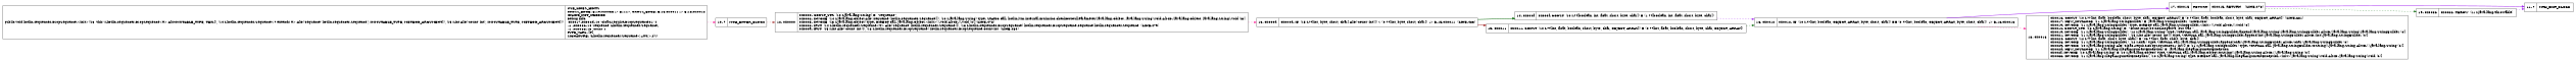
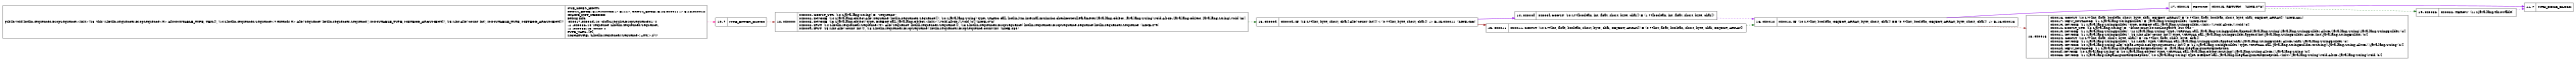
  digraph {
    rankdir=LR
    node [shape=record]
    edge [color=purple style=dashed]
    n1 [label="{10\:\ ?|MTH_ENTER_BLOCK\l}"]
    n2 [label="{12\:\ 0x0000|0x0000: CONST_STR  (r0 I:java.lang.String) =  \"sequence\" \l0x0002: INVOKE  (r4 I:java.lang.Object A[D('sequence' kotlin.sequences.Sequence)]), (r0 I:java.lang.String) type: STATIC call: kotlin.jvm.internal.Intrinsics.checkNotNullParameter(java.lang.Object, java.lang.String):void A[MD:(java.lang.Object, java.lang.String):void (m)]\l0x0005: INVOKE  (r3 I:java.lang.Object) type: DIRECT call: java.lang.Object.\<init\>():void A[MD:():void (c)] (LINE:478)\l0x0008: IPUT  (r4 I:kotlin.sequences.Sequence\<T\> A[D('sequence' kotlin.sequences.Sequence)]), (r3 I:kotlin.sequences.DropSequence) kotlin.sequences.DropSequence.sequence kotlin.sequences.Sequence  (LINE:479)\l0x000a: IPUT  (r5 I:int A[D('count' int)]), (r3 I:kotlin.sequences.DropSequence) kotlin.sequences.DropSequence.count int  (LINE:480)\l}"]
    n3 [label="{13\:\ 0x000d|0x000d: IF  (r5 I:??[int, byte, short, char] A[D('count' int)]) \< (0 ??[int, byte, short, char])  \-\> B:15:0x0011  (LINE:483)\l}"]
    n4 [label="{14\:\ 0x000f|0x000f: CONST  (r0 I:??[boolean, int, float, short, byte, char]) = (1 ??[boolean, int, float, short, byte, char]) \l}"]
    n5 [label="{15\:\ 0x0011|0x0011: CONST  (r0 I:??[int, float, boolean, short, byte, char, OBJECT, ARRAY]) = (0 ??[int, float, boolean, short, byte, char, OBJECT, ARRAY]) \l}"]
    n6 [label="{16\:\ 0x0012|0x0012: IF  (r0 I:??[int, boolean, OBJECT, ARRAY, byte, short, char]) == (0 ??[int, boolean, OBJECT, ARRAY, byte, short, char])  \-\> B:18:0x0016 \l}"]
    n7 [label="{17\:\ 0x0015|RETURN\l|0x0015: RETURN    (LINE:478)\l}"]
    n8 [label="{18\:\ 0x0016|0x0016: CONST  (r0 I:??[int, float, boolean, short, byte, char, OBJECT, ARRAY]) = (0 ??[int, float, boolean, short, byte, char, OBJECT, ARRAY])  (LINE:681)\l0x0017: NEW_INSTANCE  (r1 I:java.lang.StringBuilder) =  java.lang.StringBuilder  (LINE:483)\l0x0019: INVOKE  (r1 I:java.lang.StringBuilder) type: DIRECT call: java.lang.StringBuilder.\<init\>():void A[MD:():void (c)]\l0x001c: CONST_STR  (r2 I:java.lang.String) =  \"count must be non\-negative, but was \" \l0x001e: INVOKE  (r1 I:java.lang.StringBuilder), (r2 I:java.lang.String) type: VIRTUAL call: java.lang.StringBuilder.append(java.lang.String):java.lang.StringBuilder A[MD:(java.lang.String):java.lang.StringBuilder (c)]\l0x0021: INVOKE  (r1 I:java.lang.StringBuilder), (r5 I:int A[D('count' int)]) type: VIRTUAL call: java.lang.StringBuilder.append(int):java.lang.StringBuilder A[MD:(int):java.lang.StringBuilder (c)]\l0x0024: CONST  (r2 I:??[int, float, short, byte, char]) = (46 ??[int, float, short, byte, char]) \l0x0026: INVOKE  (r1 I:java.lang.StringBuilder), (r2 I:char) type: VIRTUAL call: java.lang.StringBuilder.append(char):java.lang.StringBuilder A[MD:(char):java.lang.StringBuilder (c)]\l0x0029: INVOKE  (r0 I:java.lang.String A[D('$i$a$\-require\-DropSequence$1' int)]) = (r1 I:java.lang.StringBuilder) type: VIRTUAL call: java.lang.StringBuilder.toString():java.lang.String A[MD:():java.lang.String (c)]\l0x002d: NEW_INSTANCE  (r1 I:java.lang.IllegalArgumentException) =  java.lang.IllegalArgumentException \l0x002f: INVOKE  (r0 I:java.lang.String) = (r0 I:java.lang.Object) type: VIRTUAL call: java.lang.Object.toString():java.lang.String A[MD:():java.lang.String (c)]\l0x0033: INVOKE  (r1 I:java.lang.IllegalArgumentException), (r0 I:java.lang.String) type: DIRECT call: java.lang.IllegalArgumentException.\<init\>(java.lang.String):void A[MD:(java.lang.String):void (c)]\l}"]
-   n9 [label="{11\:\ ?|MTH_EXIT_BLOCK\l}"]
+   n9 [label="{11\:\ ?|MTH_EDGE_BLOCK\l}"]
    n10 [label="{19\:\ 0x0036|0x0036: THROW  (r1 I:java.lang.Throwable) \l}"]
    n11 [label="{public void kotlin.sequences.DropSequence.\<init\>((r3 'this' I:kotlin.sequences.DropSequence\<T\> A[IMMUTABLE_TYPE, THIS]), (r4 I:kotlin.sequences.Sequence\<? extends T\> A[D('sequence' kotlin.sequences.Sequence), IMMUTABLE_TYPE, METHOD_ARGUMENT]), (r5 I:int A[D('count' int), IMMUTABLE_TYPE, METHOD_ARGUMENT]))  | USE_LINES_HINTS\lCROSS_EDGE: B:19:0x0036 \-\> B:11:?, CROSS_EDGE: B:15:0x0011 \-\> B:16:0x0012\lINLINE_NOT_NEEDED\lDebug Info:\l  0x0017\-0x002d: r0 '$i$a$\-require\-DropSequence$1' I\l  \-1 \-0x0036: r4 'sequence' Lkotlin\/sequences\/Sequence;\l  \-1 \-0x0036: r5 'count' I\lTYPE_VARS: [T]\lSIGNATURE: (Lkotlin\/sequences\/Sequence\<+TT;\>;I)V\l}"]
    n1 -> n2 [color=brown]
-   n2 -> n3 [color=deeppink]
-   n3 -> n4 [color=darkgreen style=bold]
+   n2 -> n3 [color=darkgreen]
+   n3 -> n4 [style=bold]
    n3 -> n5 [color=brown style=bold]
    n4 -> n6
    n5 -> n6 [color=darkgreen]
    n6 -> n7 [style=bold]
-   n6 -> n8 [color=deeppink]
+   n6 -> n8 [color=brown]
    n7 -> n9 [style=bold]
    n7 -> n10 [color=darkgreen]
    n10 -> n9
    n11 -> n1 [color=deeppink]
  }
